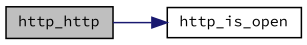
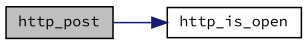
  digraph {
    rankdir=LR
    fontname="Source Code Pro"
    node [color=black fontname="Source Code Pro" fontsize=10 shape=record style=filled]
-   n1 [fillcolor=grey75 fontcolor=black height=0.2 label=http_http width=0.4]
+   n1 [fillcolor=grey75 fontcolor=black height=0.2 label=http_post width=0.4]
    n2 [fillcolor=white height=0.2 label=http_is_open width=0.4]
    n1 -> n2 [color=midnightblue fontname="Source Code Pro" fontsize=10 labelfontname=Helvetica labelfontsize=10 style=solid]
  }
